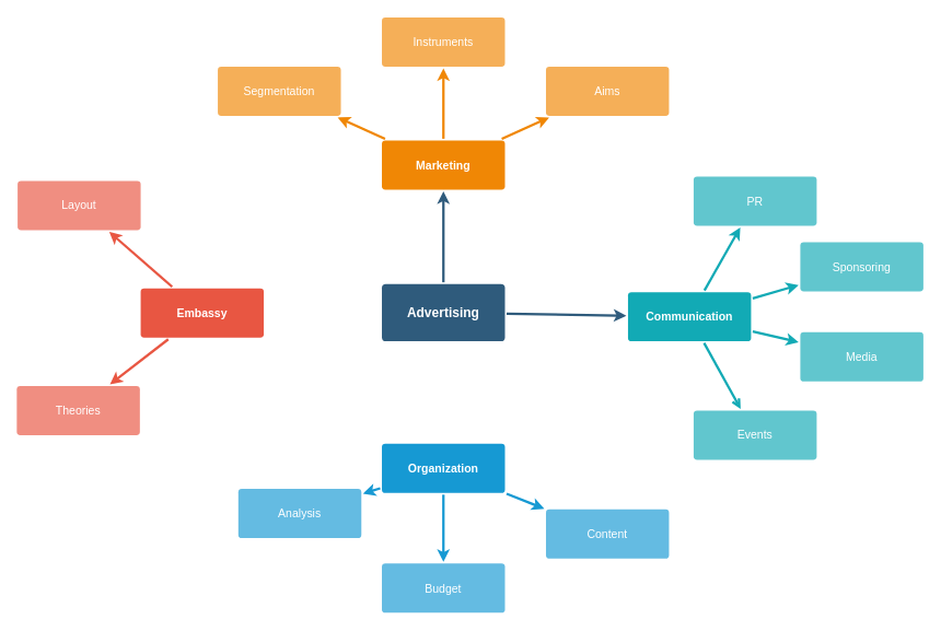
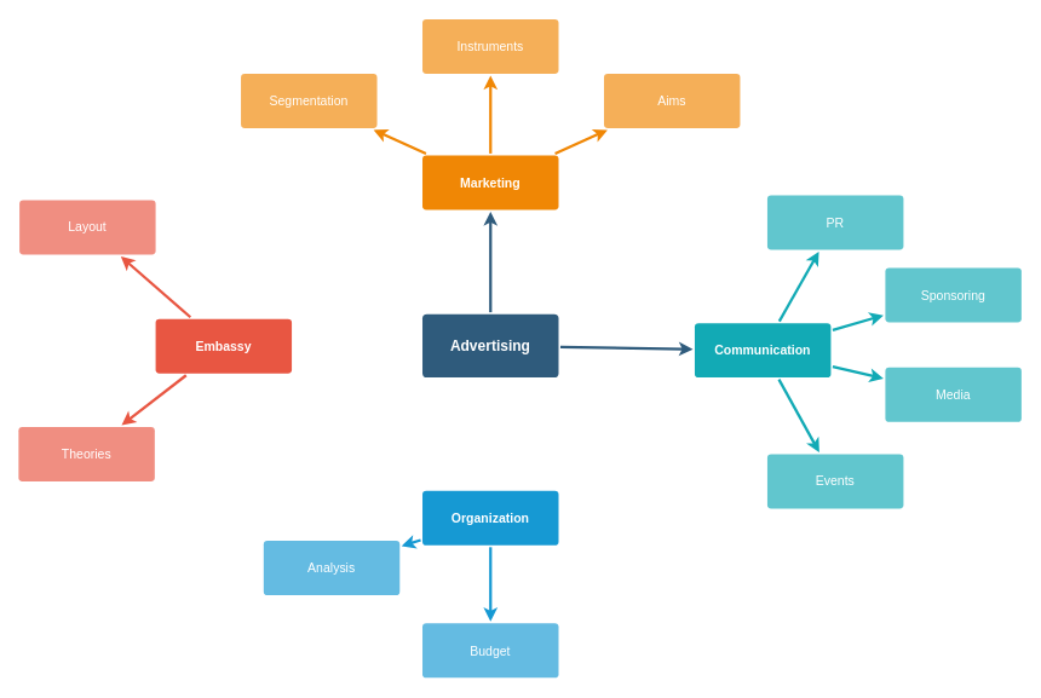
  <mxCell id="0" />
  <mxCell id="1" parent="0" />
  <mxCell id="2" value="" style="edgeStyle=none;rounded=0;jumpStyle=none;html=1;shadow=0;labelBackgroundColor=none;startArrow=none;startFill=0;endArrow=classic;endFill=1;jettySize=auto;orthogonalLoop=1;strokeColor=#2F5B7C;strokeWidth=3;fontFamily=Helvetica;fontSize=16;fontColor=#23445D;spacing=5;" parent="1" source="4" target="17" edge="1"><mxGeometry relative="1" as="geometry" /></mxCell>
  <mxCell id="3" value="" style="edgeStyle=none;rounded=0;jumpStyle=none;html=1;shadow=0;labelBackgroundColor=none;startArrow=none;startFill=0;endArrow=classic;endFill=1;jettySize=auto;orthogonalLoop=1;strokeColor=#2F5B7C;strokeWidth=3;fontFamily=Helvetica;fontSize=16;fontColor=#23445D;spacing=5;" parent="1" source="4" target="24" edge="1"><mxGeometry relative="1" as="geometry" /></mxCell>
  <mxCell id="4" value="Advertising" style="rounded=1;whiteSpace=wrap;html=1;shadow=0;labelBackgroundColor=none;strokeColor=none;strokeWidth=3;fillColor=#2F5B7C;fontFamily=Helvetica;fontSize=16;fontColor=#FFFFFF;align=center;fontStyle=1;spacing=5;arcSize=7;perimeterSpacing=2;" parent="1" vertex="1"><mxGeometry x="465" y="345.5" width="150" height="70" as="geometry" /></mxCell>
  <mxCell id="5" value="" style="edgeStyle=none;rounded=1;jumpStyle=none;html=1;shadow=0;labelBackgroundColor=none;startArrow=none;startFill=0;jettySize=auto;orthogonalLoop=1;strokeColor=#E85642;strokeWidth=3;fontFamily=Helvetica;fontSize=14;fontColor=#FFFFFF;spacing=5;fontStyle=1;fillColor=#b0e3e6;" parent="1" source="7" target="9" edge="1"><mxGeometry relative="1" as="geometry" /></mxCell>
  <mxCell id="6" value="" style="edgeStyle=none;rounded=1;jumpStyle=none;html=1;shadow=0;labelBackgroundColor=none;startArrow=none;startFill=0;jettySize=auto;orthogonalLoop=1;strokeColor=#E85642;strokeWidth=3;fontFamily=Helvetica;fontSize=14;fontColor=#FFFFFF;spacing=5;fontStyle=1;fillColor=#b0e3e6;entryX=0.75;entryY=0;entryDx=0;entryDy=0;" parent="1" source="7" target="8" edge="1"><mxGeometry relative="1" as="geometry"><mxPoint x="136.336" y="468" as="targetPoint" /></mxGeometry></mxCell>
  <mxCell id="7" value="Embassy" style="rounded=1;whiteSpace=wrap;html=1;shadow=0;labelBackgroundColor=none;strokeColor=none;strokeWidth=3;fillColor=#e85642;fontFamily=Helvetica;fontSize=14;fontColor=#FFFFFF;align=center;spacing=5;fontStyle=1;arcSize=7;perimeterSpacing=2;" parent="1" vertex="1"><mxGeometry x="171" y="351" width="150" height="60" as="geometry" /></mxCell>
  <mxCell id="8" value="Theories" style="rounded=1;whiteSpace=wrap;html=1;shadow=0;labelBackgroundColor=none;strokeColor=none;strokeWidth=3;fillColor=#f08e81;fontFamily=Helvetica;fontSize=14;fontColor=#FFFFFF;align=center;spacing=5;fontStyle=0;arcSize=7;perimeterSpacing=2;" parent="1" vertex="1"><mxGeometry x="20" y="470" width="150" height="60" as="geometry" /></mxCell>
  <mxCell id="9" value="Layout" style="rounded=1;whiteSpace=wrap;html=1;shadow=0;labelBackgroundColor=none;strokeColor=none;strokeWidth=3;fillColor=#f08e81;fontFamily=Helvetica;fontSize=14;fontColor=#FFFFFF;align=center;spacing=5;fontStyle=0;arcSize=7;perimeterSpacing=2;" parent="1" vertex="1"><mxGeometry x="21" y="220" width="150" height="60" as="geometry" /></mxCell>
  <mxCell id="10" value="" style="edgeStyle=none;rounded=0;jumpStyle=none;html=1;shadow=0;labelBackgroundColor=none;startArrow=none;startFill=0;endArrow=classic;endFill=1;jettySize=auto;orthogonalLoop=1;strokeColor=#1699D3;strokeWidth=3;fontFamily=Helvetica;fontSize=14;fontColor=#FFFFFF;spacing=5;" parent="1" source="13" target="16" edge="1"><mxGeometry relative="1" as="geometry" /></mxCell>
  <mxCell id="11" value="" style="edgeStyle=none;rounded=0;jumpStyle=none;html=1;shadow=0;labelBackgroundColor=none;startArrow=none;startFill=0;endArrow=classic;endFill=1;jettySize=auto;orthogonalLoop=1;strokeColor=#1699D3;strokeWidth=3;fontFamily=Helvetica;fontSize=14;fontColor=#FFFFFF;spacing=5;" parent="1" source="13" target="15" edge="1"><mxGeometry relative="1" as="geometry" /></mxCell>
- <mxCell id="12" value="" style="edgeStyle=none;rounded=0;jumpStyle=none;html=1;shadow=0;labelBackgroundColor=none;startArrow=none;startFill=0;endArrow=classic;endFill=1;jettySize=auto;orthogonalLoop=1;strokeColor=#1699D3;strokeWidth=3;fontFamily=Helvetica;fontSize=14;fontColor=#FFFFFF;spacing=5;" parent="1" source="13" target="14" edge="1"><mxGeometry relative="1" as="geometry" /></mxCell>
  <mxCell id="13" value="Organization" style="rounded=1;whiteSpace=wrap;html=1;shadow=0;labelBackgroundColor=none;strokeColor=none;strokeWidth=3;fillColor=#1699d3;fontFamily=Helvetica;fontSize=14;fontColor=#FFFFFF;align=center;spacing=5;fontStyle=1;arcSize=7;perimeterSpacing=2;" parent="1" vertex="1"><mxGeometry x="465" y="540.5" width="150" height="60" as="geometry" /></mxCell>
- <mxCell id="14" value="Content" style="rounded=1;whiteSpace=wrap;html=1;shadow=0;labelBackgroundColor=none;strokeColor=none;strokeWidth=3;fillColor=#64bbe2;fontFamily=Helvetica;fontSize=14;fontColor=#FFFFFF;align=center;spacing=5;arcSize=7;perimeterSpacing=2;" parent="1" vertex="1"><mxGeometry x="665" y="620.5" width="150" height="60" as="geometry" /></mxCell>
  <mxCell id="15" value="Budget" style="rounded=1;whiteSpace=wrap;html=1;shadow=0;labelBackgroundColor=none;strokeColor=none;strokeWidth=3;fillColor=#64bbe2;fontFamily=Helvetica;fontSize=14;fontColor=#FFFFFF;align=center;spacing=5;arcSize=7;perimeterSpacing=2;" parent="1" vertex="1"><mxGeometry x="465" y="686.5" width="150" height="60" as="geometry" /></mxCell>
  <mxCell id="16" value="Analysis" style="rounded=1;whiteSpace=wrap;html=1;shadow=0;labelBackgroundColor=none;strokeColor=none;strokeWidth=3;fillColor=#64bbe2;fontFamily=Helvetica;fontSize=14;fontColor=#FFFFFF;align=center;spacing=5;arcSize=7;perimeterSpacing=2;" parent="1" vertex="1"><mxGeometry x="290" y="595.5" width="150" height="60" as="geometry" /></mxCell>
  <mxCell id="17" value="Marketing" style="rounded=1;whiteSpace=wrap;html=1;shadow=0;labelBackgroundColor=none;strokeColor=none;strokeWidth=3;fillColor=#F08705;fontFamily=Helvetica;fontSize=14;fontColor=#FFFFFF;align=center;spacing=5;fontStyle=1;arcSize=7;perimeterSpacing=2;" parent="1" vertex="1"><mxGeometry x="465" y="170.5" width="150" height="60" as="geometry" /></mxCell>
  <mxCell id="18" value="Aims&lt;br&gt;" style="rounded=1;whiteSpace=wrap;html=1;shadow=0;labelBackgroundColor=none;strokeColor=none;strokeWidth=3;fillColor=#f5af58;fontFamily=Helvetica;fontSize=14;fontColor=#FFFFFF;align=center;spacing=5;arcSize=7;perimeterSpacing=2;" parent="1" vertex="1"><mxGeometry x="665" y="80.5" width="150" height="60" as="geometry" /></mxCell>
  <mxCell id="19" value="" style="edgeStyle=none;rounded=0;jumpStyle=none;html=1;shadow=0;labelBackgroundColor=none;startArrow=none;startFill=0;endArrow=classic;endFill=1;jettySize=auto;orthogonalLoop=1;strokeColor=#F08705;strokeWidth=3;fontFamily=Helvetica;fontSize=14;fontColor=#FFFFFF;spacing=5;" parent="1" source="17" target="18" edge="1"><mxGeometry relative="1" as="geometry" /></mxCell>
  <mxCell id="20" value="Instruments" style="rounded=1;whiteSpace=wrap;html=1;shadow=0;labelBackgroundColor=none;strokeColor=none;strokeWidth=3;fillColor=#f5af58;fontFamily=Helvetica;fontSize=14;fontColor=#FFFFFF;align=center;spacing=5;arcSize=7;perimeterSpacing=2;" parent="1" vertex="1"><mxGeometry x="465" y="20.5" width="150" height="60" as="geometry" /></mxCell>
  <mxCell id="21" value="" style="edgeStyle=none;rounded=0;jumpStyle=none;html=1;shadow=0;labelBackgroundColor=none;startArrow=none;startFill=0;endArrow=classic;endFill=1;jettySize=auto;orthogonalLoop=1;strokeColor=#F08705;strokeWidth=3;fontFamily=Helvetica;fontSize=14;fontColor=#FFFFFF;spacing=5;entryX=0.5;entryY=1;entryDx=0;entryDy=0;" parent="1" source="17" target="20" edge="1"><mxGeometry relative="1" as="geometry"><mxPoint x="560" y="130" as="targetPoint" /></mxGeometry></mxCell>
  <mxCell id="22" value="Segmentation" style="rounded=1;whiteSpace=wrap;html=1;shadow=0;labelBackgroundColor=none;strokeColor=none;strokeWidth=3;fillColor=#f5af58;fontFamily=Helvetica;fontSize=14;fontColor=#FFFFFF;align=center;spacing=5;arcSize=7;perimeterSpacing=2;" parent="1" vertex="1"><mxGeometry x="265" y="80.5" width="150" height="60" as="geometry" /></mxCell>
  <mxCell id="23" value="" style="edgeStyle=none;rounded=0;jumpStyle=none;html=1;shadow=0;labelBackgroundColor=none;startArrow=none;startFill=0;endArrow=classic;endFill=1;jettySize=auto;orthogonalLoop=1;strokeColor=#F08705;strokeWidth=3;fontFamily=Helvetica;fontSize=14;fontColor=#FFFFFF;spacing=5;" parent="1" source="17" target="22" edge="1"><mxGeometry relative="1" as="geometry" /></mxCell>
  <mxCell id="24" value="Communication" style="rounded=1;whiteSpace=wrap;html=1;shadow=0;labelBackgroundColor=none;strokeColor=none;strokeWidth=3;fillColor=#12aab5;fontFamily=Helvetica;fontSize=14;fontColor=#FFFFFF;align=center;spacing=5;fontStyle=1;arcSize=7;perimeterSpacing=2;" parent="1" vertex="1"><mxGeometry x="765" y="355.5" width="150" height="60" as="geometry" /></mxCell>
  <mxCell id="25" value="Events" style="rounded=1;whiteSpace=wrap;html=1;shadow=0;labelBackgroundColor=none;strokeColor=none;strokeWidth=3;fillColor=#61c6ce;fontFamily=Helvetica;fontSize=14;fontColor=#FFFFFF;align=center;spacing=5;fontStyle=0;arcSize=7;perimeterSpacing=2;" parent="1" vertex="1"><mxGeometry x="845" y="500" width="150" height="60" as="geometry" /></mxCell>
- <mxCell id="26" value="" style="edgeStyle=none;rounded=1;jumpStyle=none;html=1;shadow=0;labelBackgroundColor=none;startArrow=none;startFill=0;jettySize=auto;orthogonalLoop=1;strokeColor=#12AAB5;strokeWidth=3;fontFamily=Helvetica;fontSize=14;fontColor=#FFFFFF;spacing=5;fontStyle=1;fillColor=#b0e3e6;endArrow=open;" parent="1" source="24" target="25" edge="1"><mxGeometry relative="1" as="geometry" /></mxCell>
+ <mxCell id="26" value="" style="edgeStyle=none;rounded=1;jumpStyle=none;html=1;shadow=0;labelBackgroundColor=none;startArrow=none;startFill=0;jettySize=auto;orthogonalLoop=1;strokeColor=#12AAB5;strokeWidth=3;fontFamily=Helvetica;fontSize=14;fontColor=#FFFFFF;spacing=5;fontStyle=1;fillColor=#b0e3e6;" parent="1" source="24" target="25" edge="1"><mxGeometry relative="1" as="geometry" /></mxCell>
  <mxCell id="27" value="Media" style="rounded=1;whiteSpace=wrap;html=1;shadow=0;labelBackgroundColor=none;strokeColor=none;strokeWidth=3;fillColor=#61c6ce;fontFamily=Helvetica;fontSize=14;fontColor=#FFFFFF;align=center;spacing=5;fontStyle=0;arcSize=7;perimeterSpacing=2;" parent="1" vertex="1"><mxGeometry x="975" y="404.5" width="150" height="60" as="geometry" /></mxCell>
  <mxCell id="28" value="" style="edgeStyle=none;rounded=1;jumpStyle=none;html=1;shadow=0;labelBackgroundColor=none;startArrow=none;startFill=0;jettySize=auto;orthogonalLoop=1;strokeColor=#12AAB5;strokeWidth=3;fontFamily=Helvetica;fontSize=14;fontColor=#FFFFFF;spacing=5;fontStyle=1;fillColor=#b0e3e6;" parent="1" source="24" target="27" edge="1"><mxGeometry relative="1" as="geometry" /></mxCell>
  <mxCell id="29" value="Sponsoring" style="rounded=1;whiteSpace=wrap;html=1;shadow=0;labelBackgroundColor=none;strokeColor=none;strokeWidth=3;fillColor=#61c6ce;fontFamily=Helvetica;fontSize=14;fontColor=#FFFFFF;align=center;spacing=5;fontStyle=0;arcSize=7;perimeterSpacing=2;" parent="1" vertex="1"><mxGeometry x="975" y="294.5" width="150" height="60" as="geometry" /></mxCell>
  <mxCell id="30" value="" style="edgeStyle=none;rounded=1;jumpStyle=none;html=1;shadow=0;labelBackgroundColor=none;startArrow=none;startFill=0;jettySize=auto;orthogonalLoop=1;strokeColor=#12AAB5;strokeWidth=3;fontFamily=Helvetica;fontSize=14;fontColor=#FFFFFF;spacing=5;fontStyle=1;fillColor=#b0e3e6;" parent="1" source="24" target="29" edge="1"><mxGeometry relative="1" as="geometry" /></mxCell>
  <mxCell id="31" value="PR" style="rounded=1;whiteSpace=wrap;html=1;shadow=0;labelBackgroundColor=none;strokeColor=none;strokeWidth=3;fillColor=#61c6ce;fontFamily=Helvetica;fontSize=14;fontColor=#FFFFFF;align=center;spacing=5;fontStyle=0;arcSize=7;perimeterSpacing=2;" parent="1" vertex="1"><mxGeometry x="845" y="214.5" width="150" height="60" as="geometry" /></mxCell>
  <mxCell id="32" value="" style="edgeStyle=none;rounded=1;jumpStyle=none;html=1;shadow=0;labelBackgroundColor=none;startArrow=none;startFill=0;jettySize=auto;orthogonalLoop=1;strokeColor=#12AAB5;strokeWidth=3;fontFamily=Helvetica;fontSize=14;fontColor=#FFFFFF;spacing=5;fontStyle=1;fillColor=#b0e3e6;" parent="1" source="24" target="31" edge="1"><mxGeometry relative="1" as="geometry" /></mxCell>
